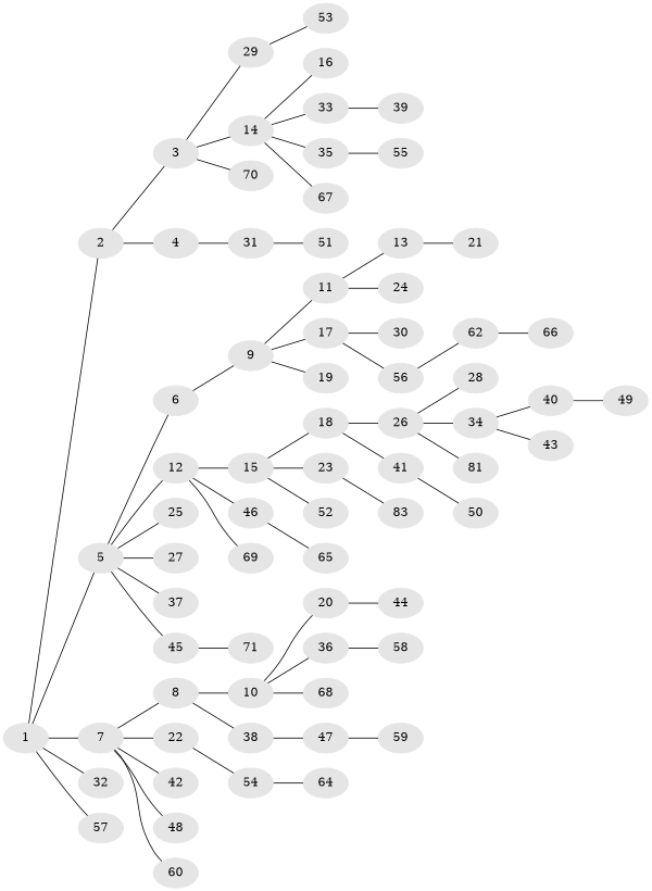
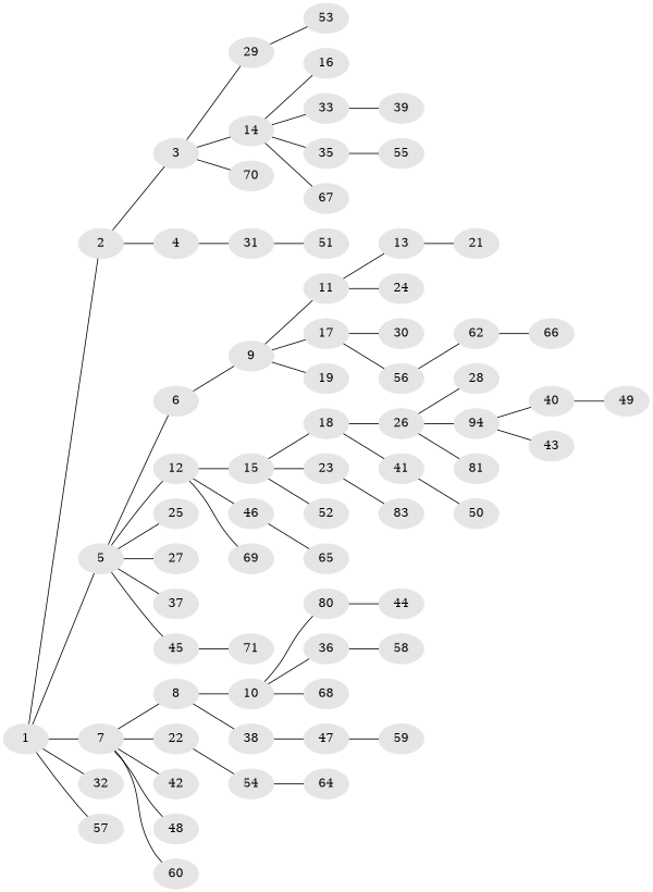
  graph {
    rankdir=LR
    node [color=gray90 style=filled]
    1
    2
    5
    7
    32
    57
    3
    4
    6
    12
    25
    27
    37
    45
    8
    22
    42
    48
    60
    29
    14
    70
    31
    53
    16
    33
    35
    67
    51
    9
    15
    46
    69
    71
    11
    17
    19
    10
    38
    54
-   20
+   20 [label=80]
    36
    68
    47
    13
    24
    30
    56
    44
    58
    21
    18
    23
    52
    65
    39
    55
    26
    41
    n60 [label=83]
    62
    28
-   34
+   34 [label=94]
    n64 [label=81]
    50
    64
    40
    43
    49
    59
    66
    1 -- 2
    1 -- 5
    1 -- 7
    1 -- 32
    1 -- 57
    2 -- 3
    2 -- 4
    5 -- 6
    5 -- 12
    5 -- 25
    5 -- 27
    5 -- 37
    5 -- 45
    7 -- 8
    7 -- 22
    7 -- 42
    7 -- 48
    7 -- 60
    3 -- 29
    3 -- 14
    3 -- 70
    4 -- 31
    6 -- 9
    12 -- 15
    12 -- 46
    12 -- 69
    45 -- 71
    8 -- 10
    8 -- 38
    22 -- 54
    29 -- 53
    14 -- 16
    14 -- 33
    14 -- 35
    14 -- 67
    31 -- 51
    33 -- 39
    35 -- 55
    9 -- 11
    9 -- 17
    9 -- 19
    15 -- 18
    15 -- 23
    15 -- 52
    46 -- 65
    11 -- 13
    11 -- 24
    17 -- 30
    17 -- 56
    10 -- 20
    10 -- 36
    10 -- 68
    38 -- 47
    54 -- 64
    20 -- 44
    36 -- 58
    47 -- 59
    13 -- 21
    56 -- 62
    18 -- 26
    18 -- 41
    23 -- n60
    26 -- 28
    26 -- 34
    26 -- n64
    41 -- 50
    62 -- 66
    34 -- 40
    34 -- 43
    40 -- 49
  }
